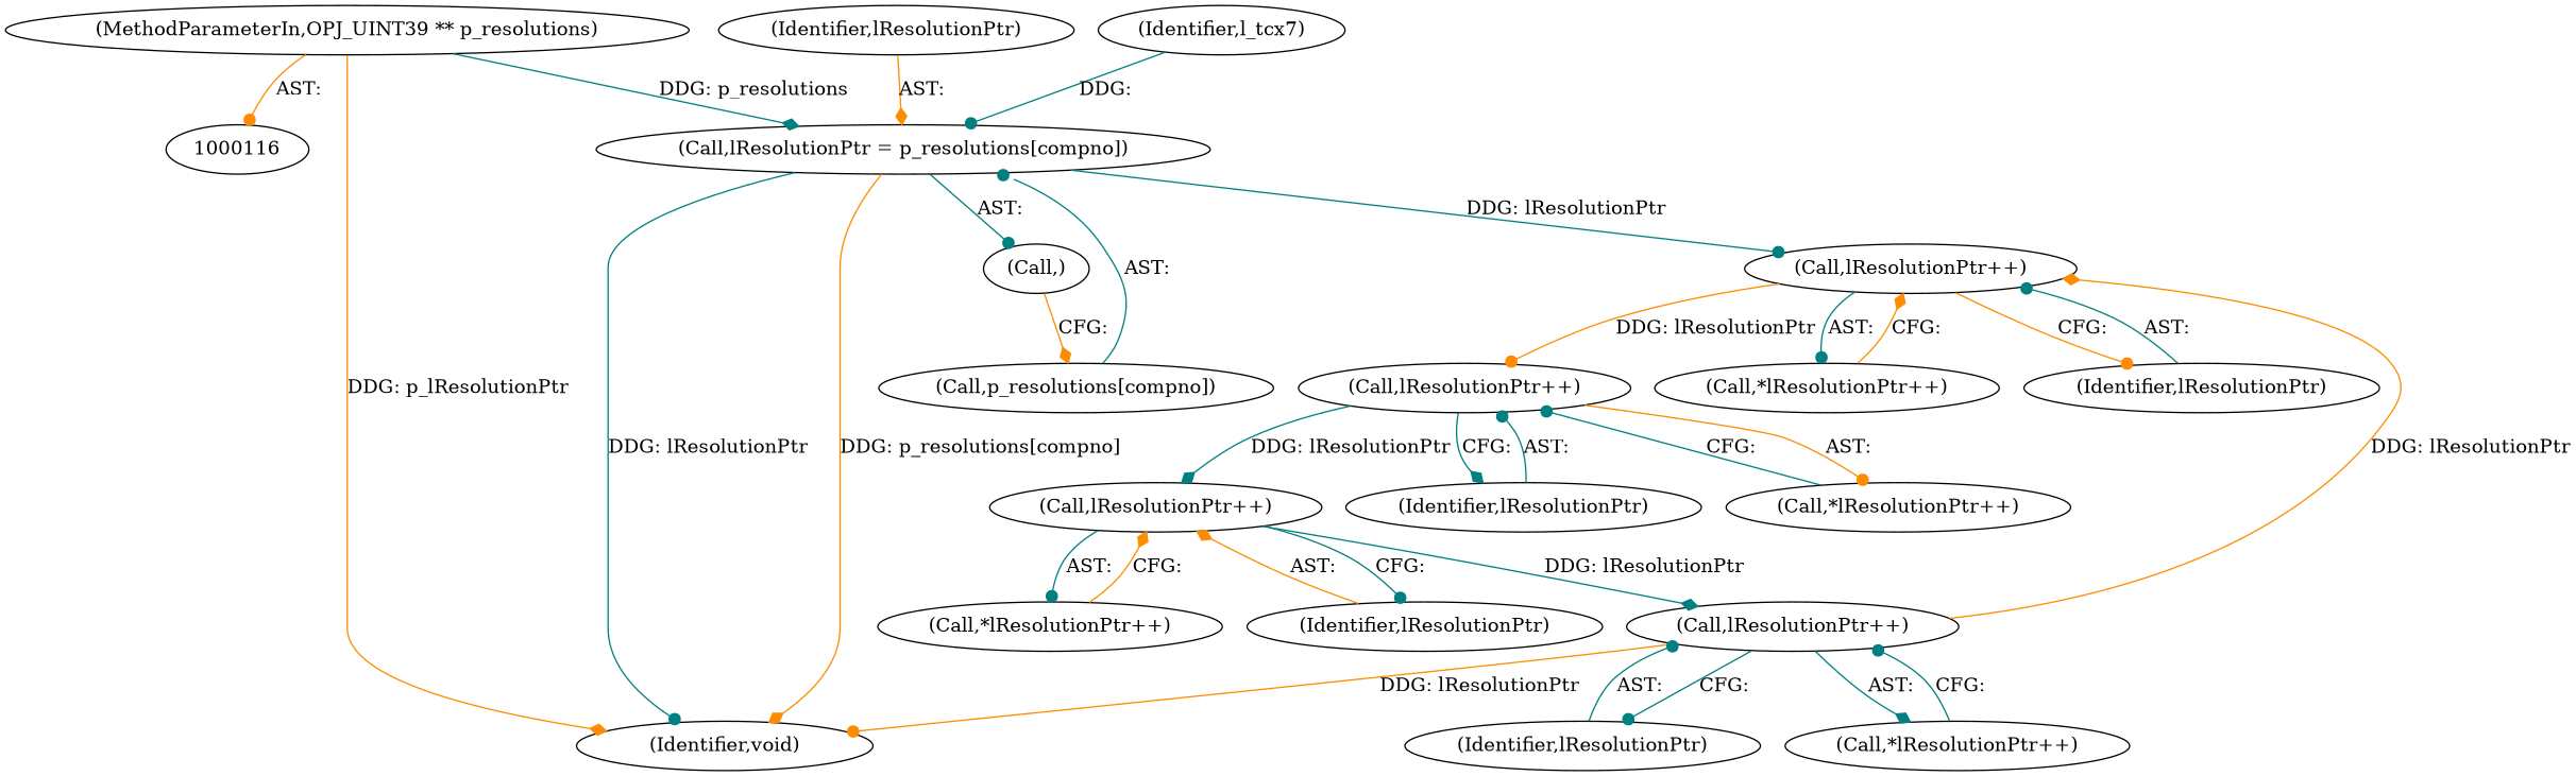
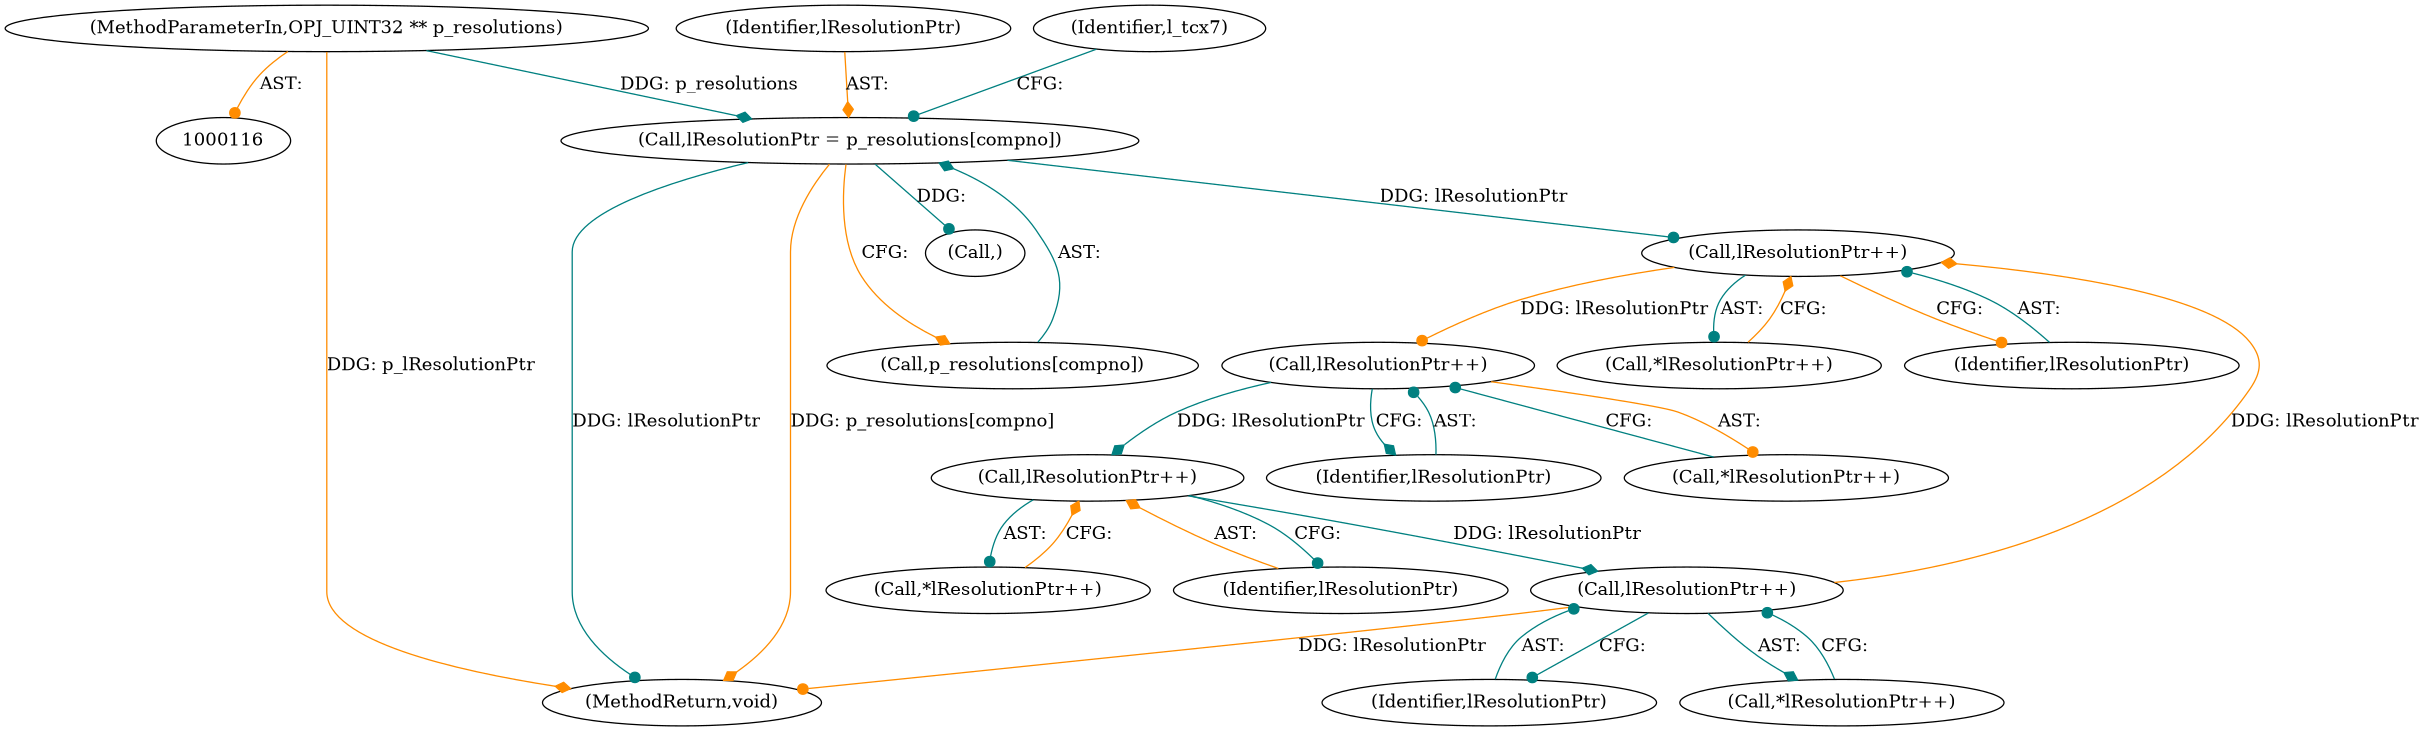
  digraph {
    edge [arrowhead=dot color=teal]
    n1 [label="(Call,lResolutionPtr = p_resolutions[compno])"]
    n2 [label="(Call,lResolutionPtr++)"]
    n3 [label="(Call,p_resolutions[compno])"]
-   n4 [label="(Identifier,void)"]
+   n4 [label="(MethodReturn,void)"]
    n5 [label="(Call,)"]
    n6 [label="(Call,lResolutionPtr++)"]
    n7 [label="(Call,*lResolutionPtr++)"]
    n8 [label="(Identifier,lResolutionPtr)"]
-   n9 [label="(MethodParameterIn,OPJ_UINT39 ** p_resolutions)"]
+   n9 [label="(MethodParameterIn,OPJ_UINT32 ** p_resolutions)"]
    1000116
    n11 [label="(Call,lResolutionPtr++)"]
    n12 [label="(Call,*lResolutionPtr++)"]
    n13 [label="(Identifier,lResolutionPtr)"]
    n14 [label="(Call,lResolutionPtr++)"]
    n15 [label="(Identifier,lResolutionPtr)"]
    n16 [label="(Call,*lResolutionPtr++)"]
    n17 [label="(Call,*lResolutionPtr++)"]
    n18 [label="(Identifier,lResolutionPtr)"]
    n19 [label="(Identifier,l_tcx7)"]
    n20 [label="(Identifier,lResolutionPtr)"]
    n1 -> n2 [label="DDG: lResolutionPtr"]
-   n5 -> n3 [arrowhead=diamond color=darkorange label="CFG: "]
+   n1 -> n3 [arrowhead=diamond color=darkorange label="CFG: "]
    n1 -> n4 [label="DDG: lResolutionPtr"]
    n1 -> n4 [arrowhead=diamond color=darkorange label="DDG: p_resolutions[compno]"]
-   n1 -> n5 [label="AST: "]
+   n1 -> n5 [label="DDG: "]
    n2 -> n6 [color=darkorange label="DDG: lResolutionPtr"]
    n2 -> n7 [label="AST: "]
    n2 -> n8 [color=darkorange label="CFG: "]
-   n3 -> n1 [label="AST: "]
+   n3 -> n1 [arrowhead=diamond label="AST: "]
    n6 -> n11 [arrowhead=diamond label="DDG: lResolutionPtr"]
    n6 -> n12 [color=darkorange label="AST: "]
    n6 -> n13 [arrowhead=diamond label="CFG: "]
    n7 -> n2 [arrowhead=diamond color=darkorange label="CFG: "]
    n8 -> n2 [label="AST: "]
    n9 -> n1 [arrowhead=diamond label="DDG: p_resolutions"]
    n9 -> n4 [arrowhead=diamond color=darkorange label="DDG: p_lResolutionPtr"]
    n9 -> 1000116 [color=darkorange label="AST: "]
    n11 -> n14 [arrowhead=diamond label="DDG: lResolutionPtr"]
    n11 -> n15 [label="CFG: "]
    n11 -> n16 [label="AST: "]
    n12 -> n6 [label="CFG: "]
    n13 -> n6 [label="AST: "]
    n14 -> n2 [arrowhead=diamond color=darkorange label="DDG: lResolutionPtr"]
    n14 -> n4 [color=darkorange label="DDG: lResolutionPtr"]
    n14 -> n17 [arrowhead=diamond label="AST: "]
    n14 -> n18 [label="CFG: "]
    n15 -> n11 [arrowhead=diamond color=darkorange label="AST: "]
    n16 -> n11 [arrowhead=diamond color=darkorange label="CFG: "]
    n17 -> n14 [label="CFG: "]
    n18 -> n14 [label="AST: "]
-   n19 -> n1 [label="DDG: "]
+   n19 -> n1 [label="CFG: "]
    n20 -> n1 [arrowhead=diamond color=darkorange label="AST: "]
  }
